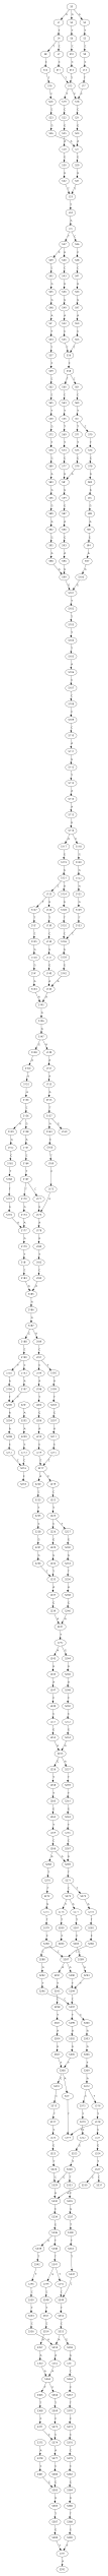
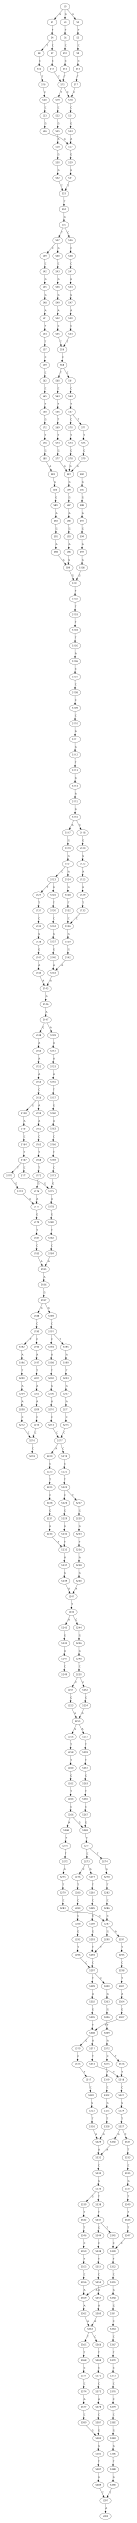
  strict digraph {
    fontname=Ubuntu
    node [fontname=Ubuntu]
    edge [fontname=Ubuntu]
    S0
    S1
    S2
    S3
    S4
    S5
    S6
    S7
    S8
    S9
    S10
    S11
    S12
    S13
    S14
    S15
    S16
    S17
    S18
    S19
    S20
    S21
    S22
    S23
    S24
    S25
    S26
    S27
    S28
    S29
    S30
    S31
    S32
    S33
    S34
    S35
    S36
    S37
    S38
    S39
    S40
    S41
    S42
    S43
    S44
    S45
    S46
    S47
    S48
    S49
    S50
    S51
    S52
    S53
    S54
    S55
    S56
    S57
    S58
    S59
    S60
    S61
    S62
    S63
    S64
    S65
    S66
    S67
    S68
    S69
    S70
    S71
    S72
    S73
    S74
    S75
    S76
    S77
    S78
    S79
    S80
    S81
    S82
    S83
    S84
    S85
    S86
    S87
    S88
    S89
    S90
    S91
    S92
    S93
    S94
    S95
    S96
    S97
    S98
    S99
    S100
    S101
    S102
    S103
    S104
    S105
    S106
    S107
    S108
    S109
    S110
    S111
    S112
    S113
    S114
    S115
    S116
    S117
    S118
    S119
    S120
    S121
    S122
    S123
    S124
    S125
    S126
    S127
    S128
    S129
    S130
    S131
    S132
    S133
    S134
    S135
    S136
    S137
    S138
    S139
    S140
    S141
    S142
    S143
    S144
    S145
    S146
    S147
    S148
    S149
    S150
    S151
    S152
    S153
    S154
    S155
    S156
    S157
    S158
    S159
    S160
    S161
    S162
    S163
    S164
    S165
    S166
    S167
    S168
    S169
    S170
    S171
    S172
    S173
    S174
    S175
    S176
    S177
    S178
    S179
    S180
    S181
    S182
    S183
    S184
    S185
    S186
    S187
    S188
    S189
    S190
    S191
    S192
    S193
    S194
    S195
    S196
    S197
    S198
    S199
    S200
    S201
    S202
    S203
    S204
    S205
    S206
    S207
    S208
    S209
    S210
    S211
    S212
    S213
    S214
    S215
    S216
    S217
    S218
    S219
    S220
    S222
    S223
    S224
    S225
    S226
    S227
    S228
    S229
    S230
    S231
    S232
    S233
    S234
    S235
    S236
    S237
    S238
    S239
    S240
    S241
    S242
    S243
    S244
    S245
    S246
    S247
    S248
    S249
    S250
    S251
    S252
    S253
    S254
    S255
    S256
    S257
    S258
    S259
    S260
    S261
    S262
    S263
    S264
    S265
    S266
    S267
    S268
    S269
    S270
    S271
    S272
    S273
    S274
    S275
    S276
    S277
    S278
    S279
    S280
    S281
    S282
    S283
    S284
    S285
    S286
    S287
    S288
    S289
    S290
    S291
    S292
    S293
    S294
    S295
    S296
    S297
    S298
    S299
    S300
    S301
    S302
    S303
    S304
    S305
    S306
    S307
    S308
    S309
    S310
    S311
    S312
    S313
    S314
    S315
    S316
    S317
    S318
    S319
    S320
    S321
    S322
    S323
    S324
    S325
    S326
    S327
    S328
    S329
    S330
    S331
    S332
    S333
    S334
    S335
    S336
    S337
    S338
    S339
    S340
    S341
    S342
    S343
    S344
    S345
    S346
    S347
    S348
    S349
    S350
    S351
    S352
    S353
    S354
    S355
    S356
    S357
    S358
    S359
    S360
    S361
    S362
    S363
    S364
    S365
    S366
    S367
    S368
    S369
    S370
    S371
    S372
    S373
    S374
    S375
    S376
    S377
    S378
    S379
    S380
    S381
    S382
    S383
    S384
    S385
    S386
    S387
    S388
    S389
    S390
    S391
    S392
    S0 -> S1 [label=G]
    S0 -> S2 [label=G]
    S0 -> S3 [label=G]
    S1 -> S4 [label=T]
    S2 -> S5 [label=T]
    S3 -> S6 [label=T]
    S4 -> S7 [label=C]
    S4 -> S8 [label=T]
    S5 -> S9 [label=C]
    S6 -> S10 [label=C]
    S7 -> S11 [label=C]
    S8 -> S12 [label=C]
    S9 -> S13 [label=C]
    S10 -> S14 [label=C]
    S11 -> S15 [label=T]
    S12 -> S16 [label=T]
    S13 -> S17 [label=T]
    S14 -> S15 [label=T]
    S15 -> S18 [label=C]
    S15 -> S19 [label=T]
    S16 -> S20 [label=C]
    S17 -> S18 [label=C]
    S18 -> S21 [label=C]
    S19 -> S22 [label=C]
    S20 -> S23 [label=C]
    S21 -> S24 [label=G]
    S22 -> S25 [label=G]
    S23 -> S26 [label=G]
    S24 -> S27 [label=A]
    S25 -> S28 [label=A]
    S26 -> S27 [label=A]
    S27 -> S29 [label=G]
    S28 -> S30 [label=G]
    S29 -> S31 [label=G]
    S30 -> S32 [label=G]
    S31 -> S33 [label=T]
    S32 -> S33 [label=T]
    S33 -> S34 [label=T]
    S34 -> S35 [label=A]
    S35 -> S36 [label=C]
    S35 -> S37 [label=T]
    S36 -> S38 [label=C]
    S37 -> S39 [label=C]
    S37 -> S40 [label=G]
    S38 -> S41 [label=C]
    S39 -> S42 [label=C]
    S40 -> S43 [label=C]
    S41 -> S44 [label=G]
    S42 -> S45 [label=G]
    S43 -> S46 [label=G]
    S44 -> S47 [label=G]
    S45 -> S48 [label=G]
    S46 -> S49 [label=G]
    S47 -> S50 [label=A]
    S48 -> S51 [label=A]
    S49 -> S52 [label=A]
    S50 -> S53 [label=C]
    S51 -> S54 [label=T]
    S52 -> S55 [label=C]
    S53 -> S56 [label=T]
    S54 -> S57 [label=T]
    S55 -> S56 [label=T]
    S56 -> S58 [label=C]
    S57 -> S59 [label=C]
    S58 -> S60 [label=T]
    S58 -> S61 [label=C]
    S59 -> S62 [label=C]
    S60 -> S63 [label=C]
    S61 -> S64 [label=C]
    S62 -> S65 [label=C]
    S63 -> S66 [label=T]
    S64 -> S67 [label=T]
    S65 -> S68 [label=T]
    S66 -> S69 [label=T]
    S67 -> S70 [label=C]
    S67 -> S71 [label=T]
    S68 -> S72 [label=G]
    S69 -> S73 [label=T]
    S70 -> S74 [label=T]
    S71 -> S75 [label=T]
    S72 -> S76 [label=T]
    S73 -> S77 [label=G]
    S74 -> S78 [label=G]
    S75 -> S79 [label=G]
    S76 -> S80 [label=G]
    S77 -> S81 [label=G]
-   S78 -> S82 [label=G]
+   S78 -> S81 [label=G]
    S79 -> S81 [label=G]
    S80 -> S83 [label=A]
    S81 -> S84 [label=G]
    S82 -> S85 [label=A]
    S83 -> S86 [label=G]
    S84 -> S87 [label=G]
    S85 -> S88 [label=G]
    S86 -> S89 [label=G]
    S87 -> S90 [label=A]
    S88 -> S91 [label=A]
    S89 -> S92 [label=A]
    S90 -> S93 [label=G]
    S91 -> S94 [label=G]
    S92 -> S95 [label=G]
    S93 -> S96 [label=A]
    S94 -> S97 [label=A]
    S95 -> S98 [label=A]
    S96 -> S99 [label=G]
    S97 -> S100 [label=G]
    S98 -> S99 [label=G]
    S99 -> S101 [label=G]
    S100 -> S101 [label=G]
    S101 -> S102 [label=T]
    S102 -> S103 [label=T]
    S103 -> S104 [label=T]
    S104 -> S105 [label=T]
    S105 -> S106 [label=A]
    S106 -> S107 [label=C]
    S107 -> S108 [label=C]
    S108 -> S109 [label=C]
    S109 -> S110 [label=C]
    S110 -> S111 [label=A]
    S111 -> S112 [label=G]
    S112 -> S113 [label=T]
    S113 -> S114 [label=A]
    S114 -> S115 [label=A]
    S115 -> S116 [label=G]
    S116 -> S117 [label=A]
    S116 -> S118 [label=C]
    S117 -> S119 [label=G]
    S118 -> S120 [label=G]
    S119 -> S121 [label=G]
    S120 -> S122 [label=G]
    S121 -> S123 [label=C]
    S121 -> S124 [label=A]
    S122 -> S125 [label=A]
    S123 -> S126 [label=G]
    S123 -> S127 [label=T]
    S124 -> S128 [label=G]
    S125 -> S129 [label=G]
    S126 -> S130 [label=T]
    S127 -> S131 [label=T]
    S128 -> S132 [label=T]
    S129 -> S133 [label=T]
    S130 -> S134 [label=C]
    S131 -> S135 [label=C]
    S132 -> S136 [label=C]
    S133 -> S136 [label=C]
    S134 -> S137 [label=G]
    S135 -> S138 [label=G]
    S136 -> S139 [label=G]
    S137 -> S140 [label=G]
    S138 -> S141 [label=G]
    S139 -> S142 [label=G]
    S140 -> S143 [label=A]
    S141 -> S144 [label=A]
    S142 -> S143 [label=A]
    S143 -> S145 [label=A]
    S144 -> S145 [label=A]
    S145 -> S146 [label=G]
    S146 -> S147 [label=A]
    S147 -> S148 [label=G]
    S147 -> S149 [label=A]
    S148 -> S150 [label=A]
    S149 -> S151 [label=A]
    S150 -> S152 [label=A]
    S151 -> S153 [label=A]
    S152 -> S154 [label=A]
    S153 -> S155 [label=A]
    S154 -> S156 [label=C]
    S155 -> S157 [label=T]
    S156 -> S158 [label=G]
    S156 -> S159 [label=A]
    S157 -> S160 [label=G]
    S158 -> S161 [label=A]
    S159 -> S162 [label=A]
-   S157 -> S163 [label=A]
+   S160 -> S163 [label=A]
    S161 -> S164 [label=C]
    S162 -> S165 [label=C]
    S163 -> S166 [label=C]
    S164 -> S167 [label=T]
    S165 -> S168 [label=T]
    S166 -> S169 [label=T]
    S167 -> S170 [label=T]
    S167 -> S171 [label=C]
    S168 -> S172 [label=T]
    S169 -> S173 [label=C]
    S170 -> S174 [label=G]
    S171 -> S175 [label=G]
    S172 -> S176 [label=G]
    S173 -> S175 [label=G]
    S174 -> S177 [label=A]
    S175 -> S178 [label=A]
    S176 -> S177 [label=A]
    S177 -> S179 [label=G]
    S178 -> S180 [label=G]
    S179 -> S181 [label=T]
    S180 -> S182 [label=T]
    S181 -> S183 [label=C]
    S182 -> S184 [label=C]
    S183 -> S185 [label=A]
    S184 -> S185 [label=A]
    S185 -> S186 [label=A]
    S186 -> S187 [label=G]
    S187 -> S188 [label=G]
    S187 -> S189 [label=A]
    S188 -> S190 [label=C]
    S189 -> S191 [label=C]
    S190 -> S192 [label=T]
    S190 -> S193 [label=C]
    S191 -> S194 [label=C]
    S191 -> S195 [label=T]
    S192 -> S196 [label=A]
    S193 -> S197 [label=A]
    S194 -> S198 [label=A]
    S195 -> S199 [label=A]
    S196 -> S200 [label=T]
-   S197 -> S200 [label=T]
+   S197 -> S201 [label=T]
    S198 -> S202 [label=T]
    S199 -> S203 [label=T]
    S200 -> S204 [label=A]
    S201 -> S205 [label=A]
    S202 -> S206 [label=G]
    S203 -> S207 [label=G]
    S204 -> S208 [label=A]
    S205 -> S209 [label=A]
    S206 -> S210 [label=A]
    S207 -> S211 [label=A]
    S208 -> S212 [label=C]
    S209 -> S213 [label=C]
    S210 -> S214 [label=C]
    S211 -> S215 [label=C]
    S212 -> S216 [label=C]
    S213 -> S216 [label=C]
    S214 -> S217 [label=C]
    S215 -> S217 [label=C]
    S216 -> S218 [label=C]
    S217 -> S219 [label=C]
    S217 -> S220 [label=A]
    S219 -> S222 [label=C]
    S220 -> S223 [label=C]
    S222 -> S224 [label=T]
    S223 -> S225 [label=T]
    S224 -> S226 [label=C]
    S224 -> S227 [label=T]
    S225 -> S228 [label=C]
    S226 -> S229 [label=G]
    S227 -> S230 [label=G]
    S228 -> S231 [label=G]
    S229 -> S232 [label=G]
    S230 -> S233 [label=G]
    S231 -> S234 [label=G]
    S232 -> S235 [label=T]
    S233 -> S236 [label=T]
    S234 -> S235 [label=T]
    S235 -> S237 [label=A]
    S236 -> S238 [label=A]
    S237 -> S239 [label=G]
    S238 -> S240 [label=G]
    S239 -> S241 [label=A]
    S240 -> S241 [label=A]
    S241 -> S242 [label=T]
    S242 -> S243 [label=A]
    S242 -> S244 [label=G]
    S243 -> S245 [label=G]
    S244 -> S246 [label=G]
    S245 -> S247 [label=A]
    S246 -> S248 [label=A]
    S247 -> S249 [label=C]
    S248 -> S250 [label=C]
-   S249 -> S251 [label=C]
+   S250 -> S251 [label=C]
    S250 -> S252 [label=C]
    S251 -> S253 [label=G]
    S252 -> S254 [label=G]
    S253 -> S255 [label=G]
    S254 -> S255 [label=G]
    S255 -> S256 [label=G]
    S255 -> S257 [label=A]
    S256 -> S258 [label=T]
    S257 -> S259 [label=T]
    S258 -> S260 [label=T]
    S259 -> S261 [label=T]
    S260 -> S262 [label=G]
    S261 -> S263 [label=G]
    S262 -> S264 [label=T]
    S263 -> S265 [label=T]
    S264 -> S266 [label=C]
    S265 -> S267 [label=C]
    S266 -> S268 [label=A]
    S266 -> S269 [label=G]
    S267 -> S269 [label=G]
    S268 -> S270 [label=T]
    S269 -> S271 [label=T]
    S270 -> S272 [label=T]
    S271 -> S273 [label=C]
    S271 -> S274 [label=T]
    S272 -> S275 [label=G]
    S273 -> S276 [label=C]
    S273 -> S277 [label=G]
    S274 -> S278 [label=G]
    S275 -> S279 [label=T]
    S276 -> S280 [label=T]
    S277 -> S281 [label=T]
    S278 -> S282 [label=T]
    S279 -> S283 [label=C]
    S280 -> S284 [label=C]
    S281 -> S285 [label=C]
    S282 -> S286 [label=C]
    S283 -> S287 [label=C]
    S284 -> S288 [label=C]
    S285 -> S289 [label=C]
    S286 -> S287 [label=C]
    S287 -> S290 [label=G]
    S287 -> S291 [label=A]
    S288 -> S292 [label=G]
    S289 -> S293 [label=G]
    S290 -> S294 [label=T]
    S291 -> S295 [label=T]
    S292 -> S296 [label=T]
    S293 -> S294 [label=T]
    S294 -> S297 [label=C]
    S295 -> S298 [label=C]
    S296 -> S297 [label=C]
    S297 -> S299 [label=T]
    S297 -> S300 [label=C]
    S298 -> S301 [label=T]
    S299 -> S302 [label=A]
    S300 -> S303 [label=A]
    S301 -> S304 [label=A]
    S302 -> S305 [label=G]
    S303 -> S306 [label=G]
    S304 -> S307 [label=G]
    S305 -> S308 [label=T]
    S306 -> S309 [label=T]
    S307 -> S308 [label=T]
    S308 -> S310 [label=G]
    S308 -> S311 [label=A]
    S309 -> S312 [label=A]
    S310 -> S313 [label=C]
    S311 -> S314 [label=T]
    S312 -> S315 [label=C]
    S312 -> S316 [label=T]
    S313 -> S317 [label=T]
-   S318 -> S314 [label=T]
+   S314 -> S318 [label=T]
    S315 -> S319 [label=T]
    S316 -> S318 [label=T]
    S317 -> S320 [label=C]
    S318 -> S321 [label=C]
    S319 -> S322 [label=C]
    S320 -> S323 [label=G]
    S321 -> S324 [label=G]
    S322 -> S325 [label=G]
    S323 -> S326 [label=T]
    S324 -> S327 [label=T]
    S325 -> S328 [label=T]
    S326 -> S329 [label=G]
    S327 -> S330 [label=G]
    S327 -> S331 [label=C]
    S328 -> S329 [label=G]
    S329 -> S332 [label=A]
    S330 -> S332 [label=A]
-   S328 -> S333 [label=T]
+   S331 -> S333 [label=T]
    S332 -> S334 [label=C]
    S333 -> S335 [label=C]
    S334 -> S336 [label=G]
    S335 -> S337 [label=G]
    S336 -> S338 [label=T]
    S336 -> S339 [label=G]
    S337 -> S340 [label=T]
    S338 -> S341 [label=T]
    S339 -> S342 [label=T]
    S340 -> S343 [label=T]
    S341 -> S344 [label=G]
    S341 -> S345 [label=T]
    S342 -> S346 [label=T]
    S343 -> S347 [label=T]
    S344 -> S348 [label=C]
    S345 -> S349 [label=C]
    S346 -> S350 [label=C]
    S347 -> S349 [label=C]
    S348 -> S351 [label=T]
    S349 -> S352 [label=T]
    S350 -> S353 [label=T]
    S351 -> S354 [label=C]
    S352 -> S355 [label=C]
    S353 -> S356 [label=C]
    S354 -> S357 [label=A]
    S355 -> S358 [label=G]
    S355 -> S359 [label=A]
    S356 -> S359 [label=A]
    S357 -> S360 [label=A]
    S358 -> S361 [label=G]
    S359 -> S362 [label=A]
    S360 -> S363 [label=A]
    S361 -> S364 [label=C]
    S362 -> S363 [label=A]
    S363 -> S365 [label=T]
    S363 -> S366 [label=C]
    S364 -> S367 [label=C]
    S365 -> S368 [label=T]
    S366 -> S369 [label=T]
    S367 -> S370 [label=T]
    S368 -> S371 [label=C]
    S369 -> S372 [label=C]
    S370 -> S373 [label=C]
    S371 -> S374 [label=C]
-   S372 -> S374 [label=C]
+   S372 -> S375 [label=C]
    S373 -> S376 [label=C]
    S374 -> S377 [label=A]
    S375 -> S378 [label=A]
    S376 -> S379 [label=C]
    S377 -> S380 [label=C]
    S378 -> S381 [label=C]
    S379 -> S382 [label=C]
    S380 -> S383 [label=G]
    S381 -> S383 [label=G]
    S382 -> S384 [label=G]
    S383 -> S385 [label=G]
    S384 -> S386 [label=G]
    S385 -> S387 [label=T]
    S386 -> S388 [label=T]
    S387 -> S389 [label=G]
    S388 -> S390 [label=G]
    S389 -> S391 [label=T]
    S390 -> S391 [label=T]
    S391 -> S392 [label=A]
  }
